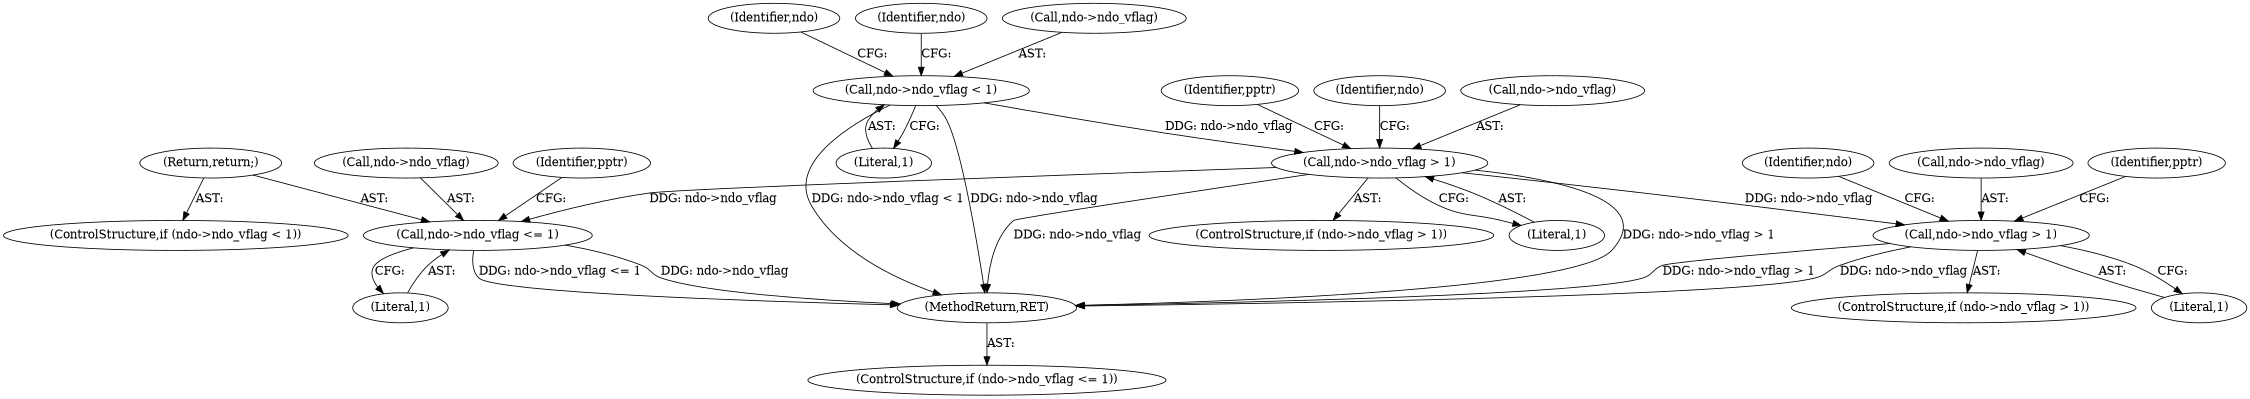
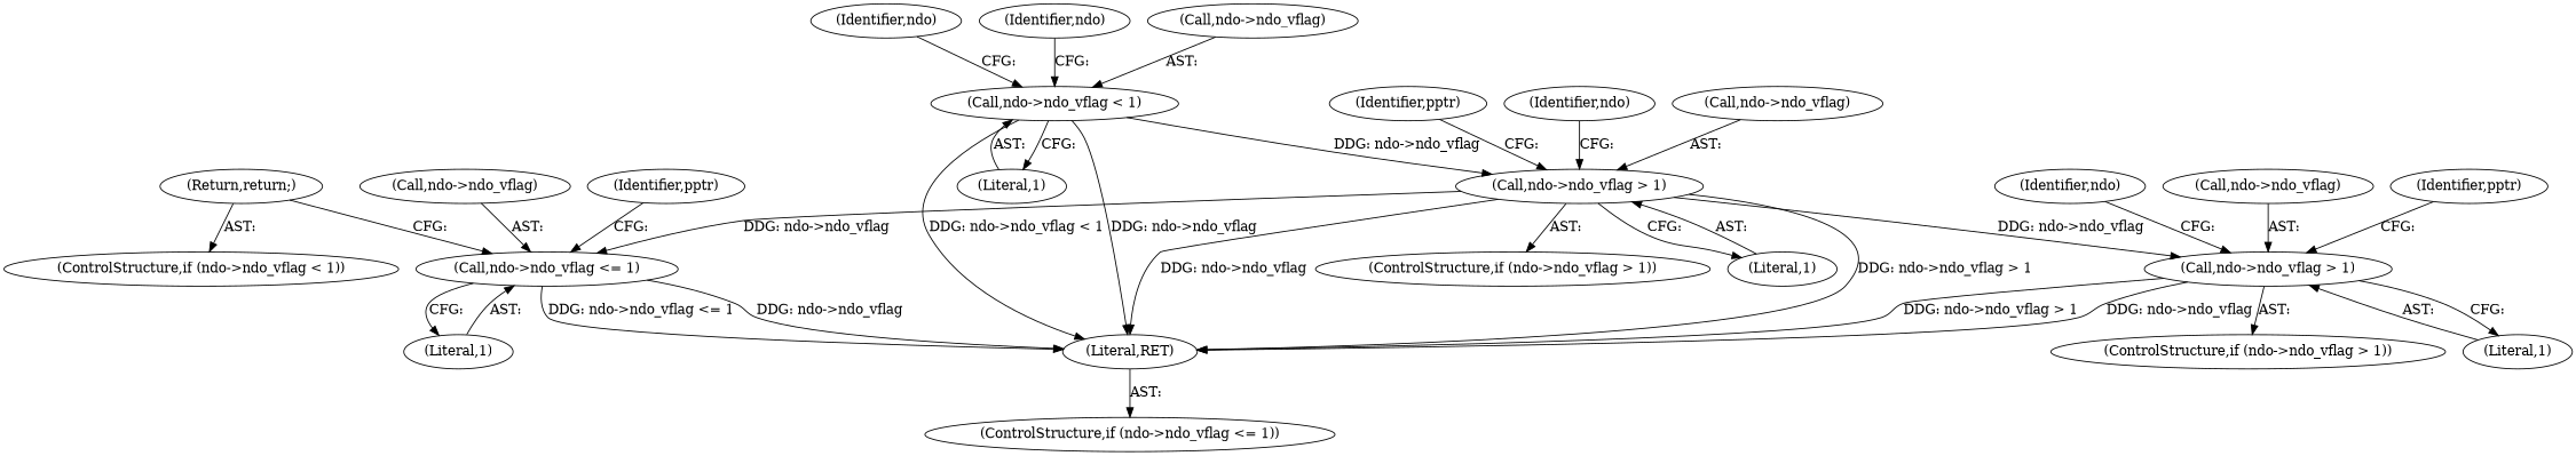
  digraph {
    n1 [label="(Call,ndo->ndo_vflag > 1)"]
    n2 [label="(Call,ndo->ndo_vflag <= 1)"]
    n3 [label="(Call,ndo->ndo_vflag > 1)"]
    n4 [label="(ControlStructure,if (ndo->ndo_vflag > 1))"]
-   n5 [label="(MethodReturn,RET)"]
+   n5 [label="(Literal,RET)"]
    n6 [label="(Literal,1)"]
    n7 [label="(Literal,1)"]
    n8 [label="(ControlStructure,if (ndo->ndo_vflag > 1))"]
    n9 [label="(Literal,1)"]
    n10 [label="(ControlStructure,if (ndo->ndo_vflag <= 1))"]
    n11 [label="(Call,ndo->ndo_vflag < 1)"]
    n12 [label="(Literal,1)"]
    n13 [label="(ControlStructure,if (ndo->ndo_vflag < 1))"]
    n14 [label="(Call,ndo->ndo_vflag)"]
    n15 [label="(Identifier,ndo)"]
    n16 [label="(Identifier,ndo)"]
    n17 [label="(Identifier,ndo)"]
    n18 [label="(Return,return;)"]
    n19 [label="(Identifier,ndo)"]
    n20 [label="(Identifier,pptr)"]
    n21 [label="(Call,ndo->ndo_vflag)"]
    n22 [label="(Call,ndo->ndo_vflag)"]
    n23 [label="(Identifier,pptr)"]
    n24 [label="(Identifier,pptr)"]
    n25 [label="(Call,ndo->ndo_vflag)"]
    n1 -> n2 [label="DDG: ndo->ndo_vflag"]
    n1 -> n3 [label="DDG: ndo->ndo_vflag"]
    n1 -> n4 [label="AST: "]
    n1 -> n5 [label="DDG: ndo->ndo_vflag > 1"]
    n1 -> n5 [label="DDG: ndo->ndo_vflag"]
    n1 -> n6 [label="CFG: "]
    n2 -> n5 [label="DDG: ndo->ndo_vflag <= 1"]
    n2 -> n5 [label="DDG: ndo->ndo_vflag"]
    n2 -> n7 [label="CFG: "]
    n3 -> n5 [label="DDG: ndo->ndo_vflag > 1"]
    n3 -> n5 [label="DDG: ndo->ndo_vflag"]
    n3 -> n8 [label="AST: "]
    n3 -> n9 [label="CFG: "]
    n5 -> n10 [label="AST: "]
    n6 -> n1 [label="AST: "]
    n7 -> n2 [label="AST: "]
    n9 -> n3 [label="AST: "]
    n11 -> n1 [label="DDG: ndo->ndo_vflag"]
    n11 -> n5 [label="DDG: ndo->ndo_vflag"]
    n11 -> n5 [label="DDG: ndo->ndo_vflag < 1"]
    n11 -> n12 [label="CFG: "]
    n12 -> n11 [label="AST: "]
    n14 -> n2 [label="AST: "]
    n15 -> n1 [label="CFG: "]
    n16 -> n11 [label="CFG: "]
    n17 -> n3 [label="CFG: "]
-   n18 -> n2 [label="AST: "]
+   n18 -> n2 [label="CFG: "]
    n18 -> n13 [label="AST: "]
    n19 -> n11 [label="CFG: "]
    n20 -> n2 [label="CFG: "]
    n21 -> n1 [label="AST: "]
    n22 -> n3 [label="AST: "]
    n23 -> n3 [label="CFG: "]
    n24 -> n1 [label="CFG: "]
    n25 -> n11 [label="AST: "]
  }
